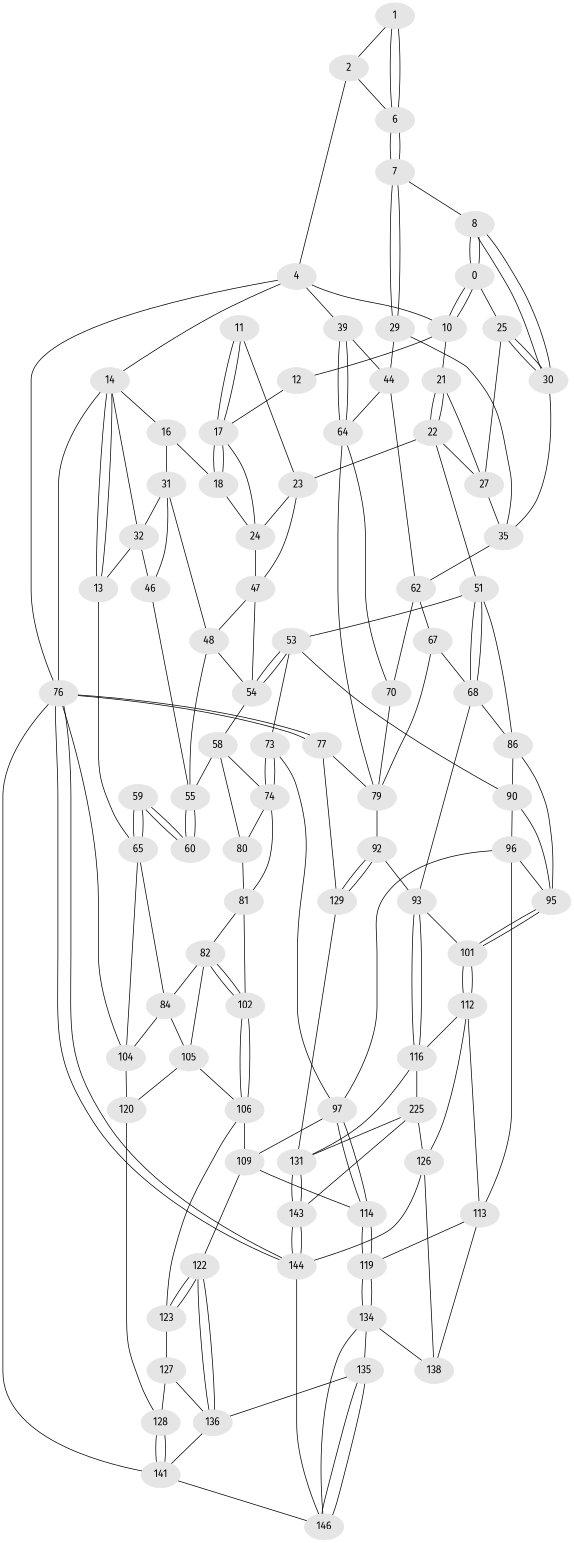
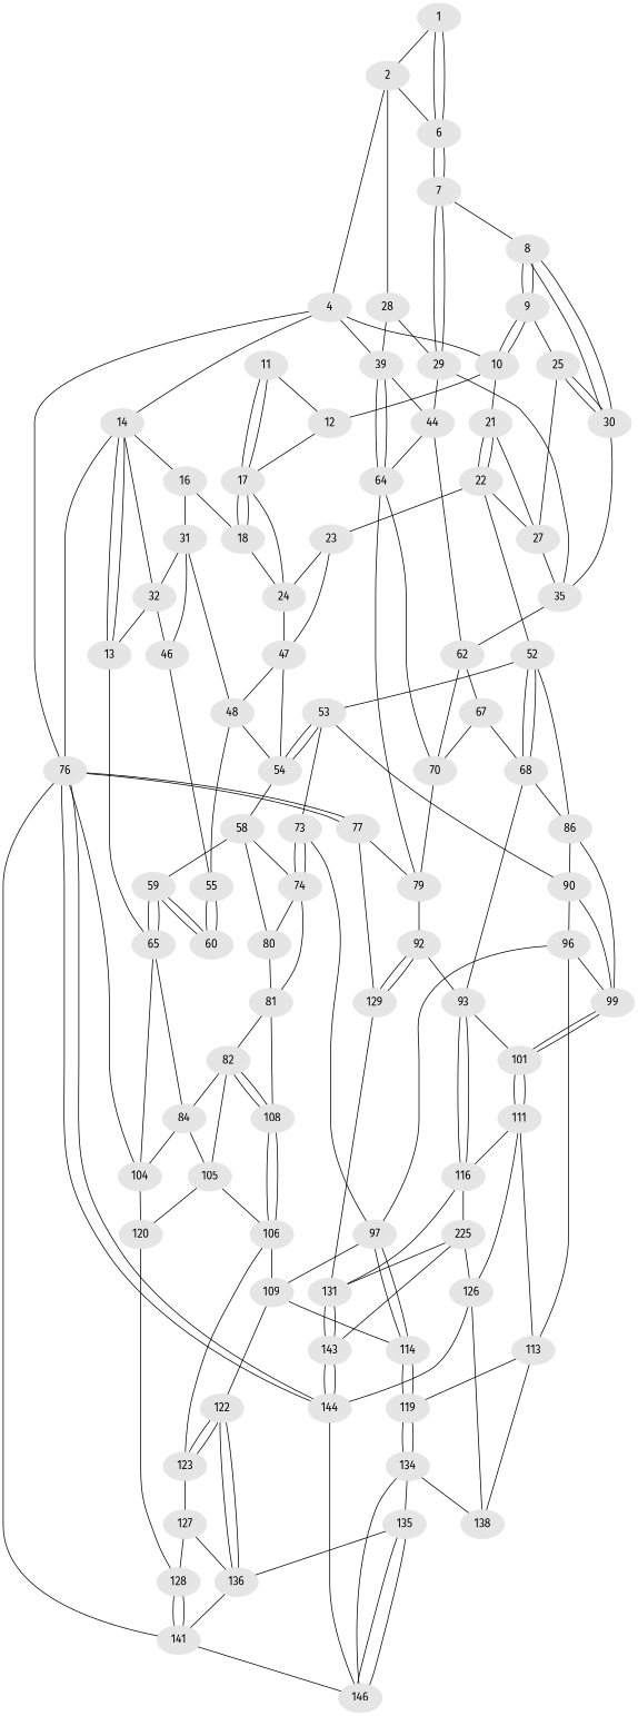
  graph {
    fontname="Fira Sans"
    node [color=gray90 fontname="Fira Sans" style=filled]
    edge [fontname="Fira Sans"]
    2 [super="+3"]
    1
    6
    4 [super="+5"]
+   28
    7
    10 [super="+13"]
    14 [super="+15"]
    39 [super="+40"]
    76 [super="+124"]
    29 [super="+34"]
    12
    21
    16 [super="+19"]
    32 [super="+42"]
    n16 [label=13]
    44 [super="+61"]
    64 [super="+69"]
    104 [super="+121"]
    77 [super="+78"]
    141 [super="+142"]
    144 [super="+145"]
    8
-   9 [label=0]
+   9
    30 [super="+33"]
    35 [super="+36"]
    25 [super="+26"]
    27 [super="+37"]
    17 [super="+20"]
    22 [super="+41"]
    11
    18
    24 [super="+38"]
    31 [super="+45"]
    46
    65 [super="+66"]
    48 [super="+49"]
    47 [super="+50"]
    23
-   51 [super="+52"]
+   51 [super="+52" label=52]
    53 [super="+72"]
    68 [super="+85"]
    86 [super="+89"]
    54 [super="+57"]
    62 [super="+63"]
    55 [super="+56"]
    67
    70 [super="+71"]
    79 [super="+91"]
    84 [super="+103"]
    60
    58 [super="+75"]
    73
    90 [super="+95"]
    93 [super="+94"]
-   99 [super="+100" label=95]
+   99 [super="+100"]
    74 [super="+87"]
    97 [super="+98"]
    96 [super="+110"]
    59
    80
    81 [super="+88"]
    92
    105 [super="+108"]
    120
    101
    116 [super="+117"]
    109 [super="+115"]
    114
    82 [super="+83"]
-   102
+   102 [label=108]
    129 [super="+130"]
    146 [super="+147"]
    131 [super="+132"]
    106 [super="+107"]
    113 [super="+118"]
-   111 [super="+112" label=112]
+   111 [super="+112"]
    n78 [label=225 super="+133"]
    119
    138
    122
    126 [super="+140"]
    123
    128
    127
    136 [super="+137"]
    134 [super="+139"]
    143
    135
    2 -- 6
    2 -- 4
+   2 -- 28
    1 -- 2
    1 -- 6
    1 -- 6
    6 -- 7
    6 -- 7
    4 -- 10
    4 -- 14
    4 -- 39
    4 -- 76
+   28 -- 39
+   28 -- 29
    7 -- 29
    7 -- 29
    7 -- 8
    10 -- 12
    10 -- 21
    14 -- 76
    14 -- 16
    14 -- 32
    14 -- n16
    14 -- n16
    39 -- 44
    39 -- 64
    39 -- 64
    76 -- 104
    76 -- 77
    76 -- 77
    76 -- 141
    76 -- 144
    76 -- 144
    29 -- 44
    29 -- 35
    12 -- 17
    21 -- 27
    21 -- 22
    21 -- 22
    16 -- 18
    16 -- 31
    32 -- n16
    32 -- 46
    n16 -- 65
    44 -- 64
    44 -- 62
    64 -- 70
    64 -- 79
    104 -- 120
    77 -- 79
    77 -- 129 [weight=2]
    141 -- 146
    144 -- 146
    8 -- 9
    8 -- 9
    8 -- 30
    8 -- 30
    9 -- 10
    9 -- 10
    9 -- 25
    30 -- 35
    35 -- 62
    25 -- 30 [weight=2]
    25 -- 30
    25 -- 27
    27 -- 35
    17 -- 18
    17 -- 18
    17 -- 24
    22 -- 27
    22 -- 23
    22 -- 51
-   11 -- 23
+   11 -- 12
    11 -- 17
    11 -- 17
    18 -- 24
    24 -- 47
    31 -- 32
    31 -- 46
    31 -- 48
    46 -- 55
    65 -- 104
    65 -- 84
    48 -- 54
    48 -- 55
    47 -- 48
    47 -- 54
    23 -- 24
    23 -- 47
    51 -- 53
    51 -- 68
    51 -- 68
    51 -- 86
    53 -- 54
    53 -- 54
    53 -- 73
    53 -- 90
    68 -- 86
    68 -- 93
    86 -- 90
    86 -- 99
    54 -- 58
    62 -- 67
    62 -- 70
    55 -- 60 [weight=2]
    55 -- 60
    67 -- 68
-   67 -- 79
+   67 -- 70
    70 -- 79
    79 -- 92
    84 -- 104
    84 -- 105
    58 -- 74
-   58 -- 55
+   58 -- 59
    58 -- 80
    73 -- 74
    73 -- 74
    73 -- 97
    90 -- 99
    90 -- 96
    93 -- 101
    93 -- 116
    93 -- 116
    99 -- 101
    99 -- 101
    74 -- 80
    74 -- 81
    97 -- 109
    97 -- 114
    97 -- 114
    96 -- 99
    96 -- 97
    96 -- 113
    59 -- 65
    59 -- 65
    59 -- 60
    59 -- 60
    80 -- 81
    81 -- 82
    81 -- 102
    92 -- 93
    92 -- 129
    92 -- 129
    105 -- 120
    105 -- 106
    120 -- 128
    101 -- 111
    101 -- 111
    116 -- 131
    116 -- n78
    109 -- 114
    109 -- 122
    114 -- 119
    114 -- 119
    82 -- 84
    82 -- 105
    82 -- 102
    82 -- 102
    102 -- 106
    102 -- 106
    129 -- 131
    131 -- 143
    131 -- 143
    106 -- 109
    106 -- 123
    113 -- 119
    113 -- 138
    111 -- 116
    111 -- 113
    111 -- 126
    n78 -- 131
    n78 -- 126
    n78 -- 143
    119 -- 134
    119 -- 134
    122 -- 123
    122 -- 123
    122 -- 136
    122 -- 136
    126 -- 144
    126 -- 138
    123 -- 127
    128 -- 141
    128 -- 141
    127 -- 128
    127 -- 136
    136 -- 141
    134 -- 146
    134 -- 138
    134 -- 135
    143 -- 144
    143 -- 144
    135 -- 146
    135 -- 146
    135 -- 136
  }
